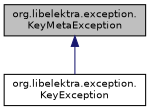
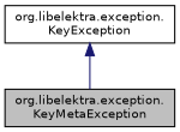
  digraph {
    node [color=black fontname=Helvetica fontsize=10 shape=record style=filled]
    n1 [fillcolor=grey75 fontcolor=black height=0.2 label="org.libelektra.exception.\lKeyMetaException" width=0.4]
    n2 [fillcolor=white height=0.2 label="org.libelektra.exception.\lKeyException" width=0.4]
-   n1 -> n2 [color=midnightblue dir=back fontname=Helvetica fontsize=10 labelfontname=Helvetica labelfontsize=10 style=solid]
+   n2 -> n1 [color=midnightblue dir=back fontname=Helvetica fontsize=10 labelfontname=Helvetica labelfontsize=10 style=solid]
  }
